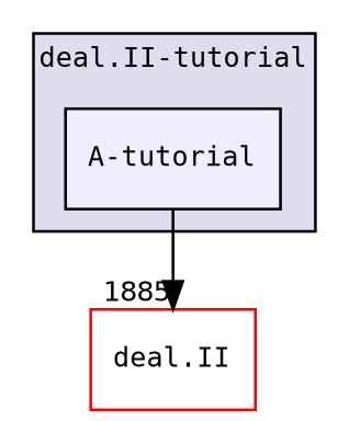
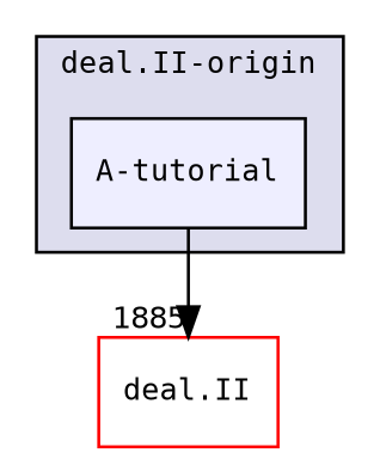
  digraph {
    compound=true
    fontname="DejaVu Sans Mono"
    node [fontname="DejaVu Sans Mono" fontsize=10 shape=box style=filled]
    n1 [fillcolor="#eeeeff" label="A-tutorial" pencolor=black]
    n2 [color=red fillcolor=white label="deal.II"]
    subgraph cluster_1 {
      bgcolor="#ddddee"
      fontsize=10
-     label="deal.II-tutorial"
+     label="deal.II-origin"
      pencolor=black
      n1
    }
    n1 -> n2 [headlabel=1885 labeldistance=1.5 labelfontname=Helvetica labelfontsize=10 fontname="DejaVu Sans Mono"]
  }
